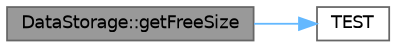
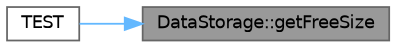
  digraph {
    rankdir=RL
    node [fontname=Helvetica fontsize=10 shape=box style=filled]
    n1 [color=gray40 fillcolor=grey60 fontcolor=black height=0.2 label="DataStorage::getFreeSize" width=0.4]
    n2 [color=grey40 fillcolor=white height=0.2 label=TEST width=0.4]
-   n2 -> n1 [color=steelblue1 dir=back fontname=Helvetica fontsize=10 labelfontname=Helvetica labelfontsize=10 style=solid]
+   n1 -> n2 [color=steelblue1 dir=back fontname=Helvetica fontsize=10 labelfontname=Helvetica labelfontsize=10 style=solid]
  }
